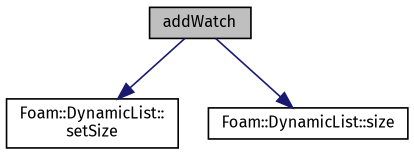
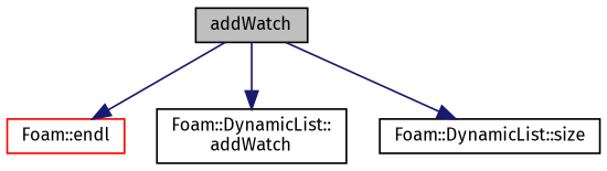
  digraph {
    fontname="Fira Sans"
    rankdir=TB
    node [color=black fontname="Fira Sans" fontsize=10 shape=record]
    edge [color=midnightblue fontname="Fira Sans" fontsize=10 labelfontname=FreeSans labelfontsize=10 style=solid]
    n1 [fillcolor=grey75 fontcolor=black height=0.2 label=addWatch style=filled width=0.4]
-   n3 [height=0.2 label="Foam::DynamicList::\lsetSize" width=0.4]
+   n2 [color=red height=0.2 label="Foam::endl" width=0.4]
+   n3 [height=0.2 label="Foam::DynamicList::\laddWatch" width=0.4]
    n4 [height=0.2 label="Foam::DynamicList::size" width=0.4]
+   n1 -> n2
    n1 -> n3
    n1 -> n4
  }
